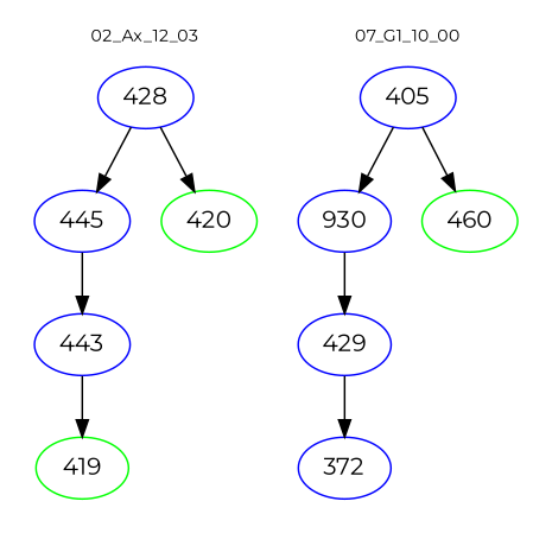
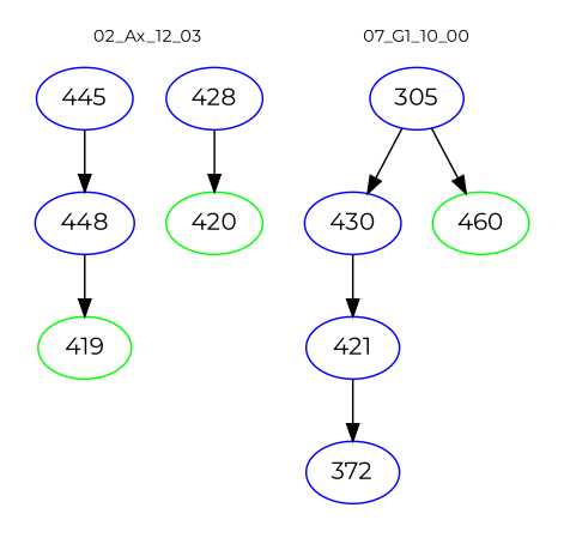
  digraph {
    fontname=Montserrat
    node [color=blue fontname=Montserrat]
    edge [color=black fontname=Montserrat]
    n1 [label=428]
    n2 [label=445]
    n3 [color=green label=420]
-   n4 [label=443]
+   n4 [label=448]
    n5 [color=green label=419]
-   n6 [label=405]
-   n7 [label=930]
+   n6 [label=305]
+   n7 [label=430]
    n8 [color=green label=460]
-   n9 [label=429]
+   n9 [label=421]
    n10 [label=372]
    subgraph cluster_1 {
      color=white
      fontsize=10
      label="02_Ax_12_03"
      n1
      n2
      n3
      n4
      n5
    }
    subgraph cluster_2 {
      color=white
      fontsize=10
      label="07_G1_10_00"
      n6
      n7
      n8
      n9
      n10
    }
-   n1 -> n2
    n1 -> n3
    n2 -> n4
    n4 -> n5
    n6 -> n7
    n6 -> n8
    n7 -> n9
    n9 -> n10
  }
